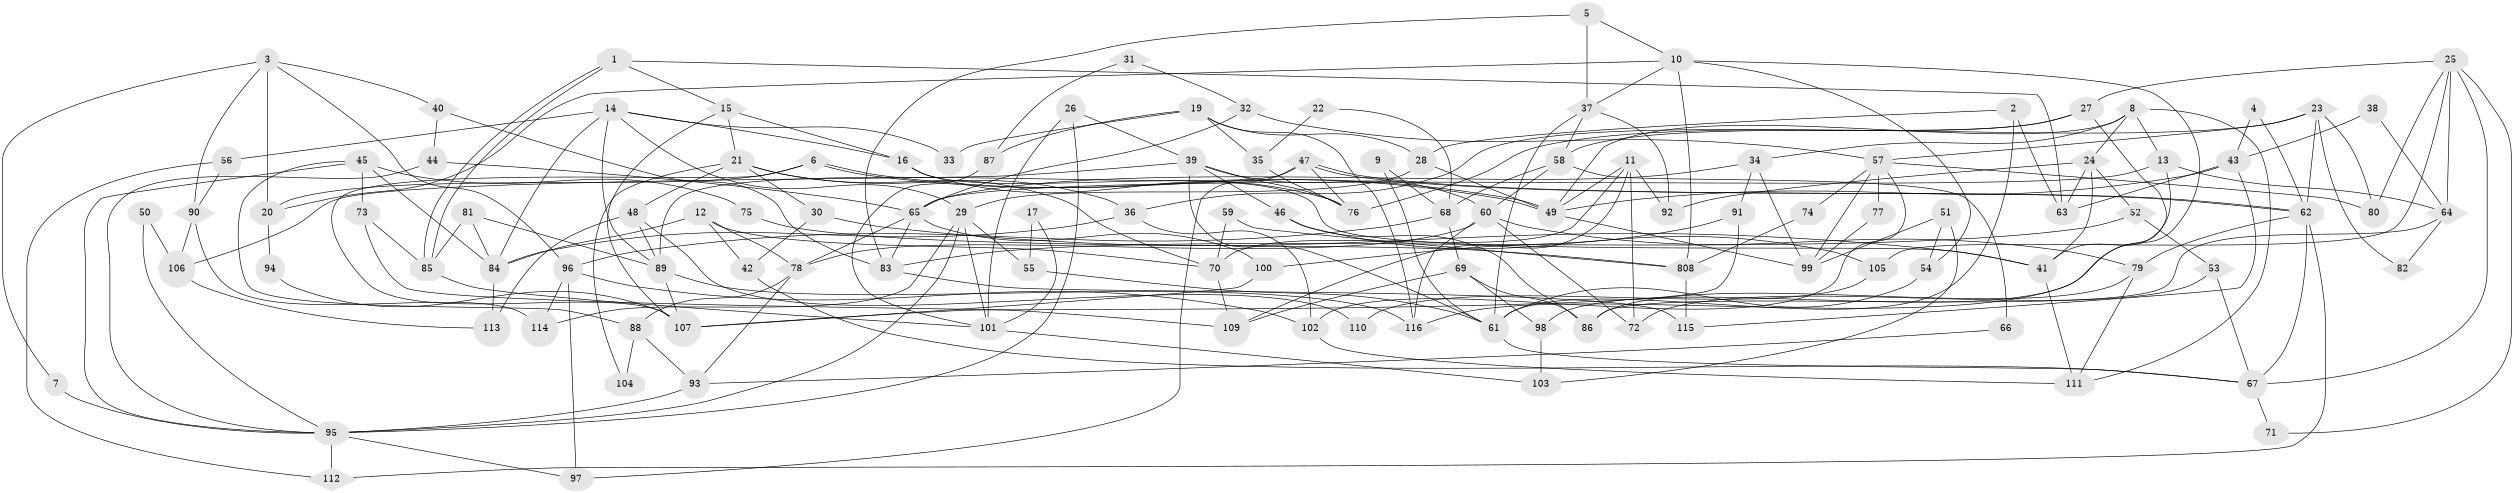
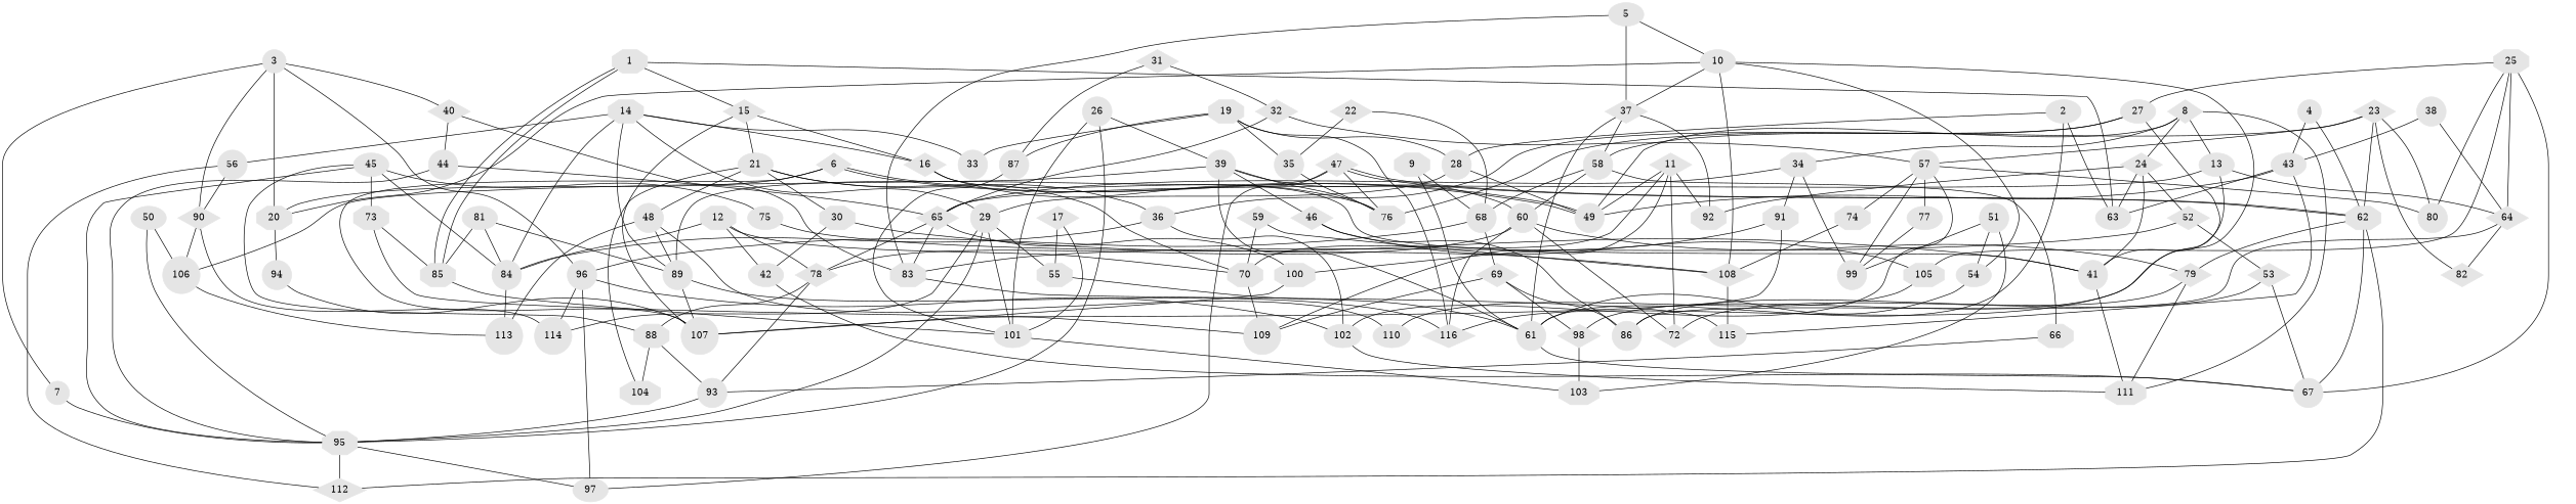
  graph {
    node [color=gray90 shape=circle style=filled]
    1 [shape=octagon]
    15 [shape=diamond]
    63 [shape=ellipse]
    85 [shape=octagon]
    107
    16 [shape=diamond]
    21 [shape=ellipse]
    101 [shape=ellipse]
    2 [shape=ellipse]
    28
    61
    49
    29
    67
    3
    7
    20 [shape=octagon]
    40 [shape=diamond]
    90 [shape=diamond]
    96
    95 [shape=octagon]
    94
    83 [shape=octagon]
    44
    114
    106
    102 [shape=ellipse]
    97 [shape=ellipse]
    43 [shape=ellipse]
    4
    62 [shape=octagon]
    115 [shape=ellipse]
    112 [shape=diamond]
    79 [shape=diamond]
    5 [shape=ellipse]
    10 [shape=ellipse]
    37 [shape=diamond]
    54 [shape=ellipse]
-   108 [shape=diamond label=808]
+   108 [shape=diamond]
    116 [shape=diamond]
    92 [shape=octagon]
    58
    6 [shape=diamond]
    99
    8 [shape=diamond]
    13 [shape=ellipse]
    24 [shape=diamond]
    34 [shape=octagon]
    111 [shape=octagon]
    41
    64 [shape=diamond]
    65 [shape=diamond]
    52 [shape=diamond]
    91 [shape=octagon]
    9 [shape=octagon]
    68
    69 [shape=diamond]
    11 [shape=diamond]
    70 [shape=octagon]
    72 [shape=diamond]
    109
    12 [shape=octagon]
    42 [shape=ellipse]
    78 [shape=diamond]
    84
    88 [shape=octagon]
    93
    113
    82 [shape=diamond]
    86
    100 [shape=octagon]
    14 [shape=octagon]
    33
    56
    89
    76 [shape=octagon]
    55 [shape=octagon]
    30 [shape=octagon]
    36 [shape=ellipse]
    48
    104 [shape=octagon]
    17 [shape=diamond]
    103 [shape=octagon]
    75 [shape=ellipse]
    19 [shape=octagon]
    35
    87
    110 [shape=ellipse]
    22 [shape=diamond]
    23 [shape=diamond]
    57
    80
    74 [shape=octagon]
    77 [shape=ellipse]
    53 [shape=diamond]
    25 [shape=octagon]
    27 [shape=ellipse]
-   71 [shape=octagon]
    105 [shape=octagon]
    98 [shape=diamond]
    26
    39
    46 [shape=diamond]
    60
    66 [shape=octagon]
    31 [shape=diamond]
    32 [shape=diamond]
    38
    45 [shape=ellipse]
    73 [shape=octagon]
    47 [shape=diamond]
    50 [shape=ellipse]
    51
    59 [shape=diamond]
    81 [shape=ellipse]
    1 -- 15
    1 -- 63
    1 -- 85
    1 -- 85
    15 -- 107
    15 -- 16
    15 -- 21
    85 -- 101
    16 -- 41
    16 -- 76
    21 -- 70
    21 -- 30
    21 -- 36
    21 -- 48
    21 -- 104
    101 -- 103
    2 -- 63
    2 -- 28
    2 -- 61
    28 -- 49
    28 -- 29
    61 -- 67
-   49 -- 99
    29 -- 101
    29 -- 95
    29 -- 114
    29 -- 55
-   67 -- 71
    3 -- 7
    3 -- 20
    3 -- 40
    3 -- 90
    3 -- 96
    7 -- 95
    20 -- 94
    40 -- 83
    40 -- 44
    90 -- 114
    90 -- 106
    96 -- 114
    96 -- 102
    96 -- 97
    95 -- 97
    95 -- 112
    94 -- 107
    83 -- 115
    44 -- 95
    44 -- 65
    106 -- 113
    102 -- 111
    43 -- 63
    43 -- 49
    43 -- 115
    4 -- 43
    4 -- 62
    62 -- 67
    62 -- 112
    62 -- 79
    79 -- 111
    79 -- 86
    5 -- 83
    5 -- 10
    5 -- 37
    10 -- 20
    10 -- 37
    10 -- 54
    10 -- 108
    10 -- 116
    37 -- 61
    37 -- 92
    37 -- 58
    54 -- 61
    108 -- 115
    58 -- 68
    58 -- 60
    58 -- 66
    6 -- 107
    6 -- 49
    6 -- 49
    6 -- 20
    8 -- 49
    8 -- 13
    8 -- 24
    8 -- 34
    8 -- 111
    13 -- 41
    13 -- 64
    13 -- 65
    24 -- 63
    24 -- 92
    24 -- 41
    24 -- 52
    34 -- 99
    34 -- 65
    34 -- 91
    41 -- 111
    64 -- 82
    64 -- 86
    65 -- 83
    65 -- 78
    65 -- 100
    52 -- 83
    52 -- 53
    91 -- 107
    91 -- 100
    9 -- 61
    9 -- 68
    68 -- 96
    68 -- 69
    69 -- 109
    69 -- 86
    69 -- 98
    11 -- 49
    11 -- 92
    11 -- 70
    11 -- 72
    11 -- 109
    70 -- 109
    12 -- 70
    12 -- 42
    12 -- 78
    12 -- 84
    42 -- 67
    78 -- 88
    78 -- 93
    84 -- 113
    88 -- 93
    88 -- 104
    93 -- 95
    100 -- 107
    14 -- 16
    14 -- 29
    14 -- 84
    14 -- 33
    14 -- 56
    14 -- 89
    56 -- 90
    56 -- 112
    89 -- 107
    89 -- 116
    55 -- 61
    30 -- 41
    30 -- 42
    36 -- 102
    36 -- 84
    48 -- 113
    48 -- 89
    48 -- 110
    17 -- 101
    17 -- 55
    75 -- 108
    19 -- 28
    19 -- 116
    19 -- 33
    19 -- 35
    19 -- 87
    35 -- 76
    87 -- 101
    22 -- 68
    22 -- 35
    23 -- 62
    23 -- 82
    23 -- 76
    23 -- 57
    23 -- 80
    57 -- 102
    57 -- 99
    57 -- 80
    57 -- 74
    57 -- 77
    74 -- 108
    77 -- 99
    53 -- 67
    53 -- 72
    25 -- 67
    25 -- 64
    25 -- 80
    25 -- 27
-   25 -- 71
    25 -- 105
    27 -- 58
    27 -- 36
    27 -- 98
    105 -- 110
    98 -- 103
    26 -- 101
    26 -- 95
    26 -- 39
    39 -- 61
    39 -- 106
    39 -- 76
    39 -- 46
    39 -- 60
    46 -- 86
    46 -- 105
    60 -- 79
    60 -- 116
    60 -- 72
    60 -- 78
    66 -- 93
    31 -- 87
    31 -- 32
    32 -- 65
    32 -- 57
    38 -- 43
    38 -- 64
    45 -- 95
    45 -- 84
    45 -- 88
    45 -- 75
    45 -- 73
    73 -- 85
    73 -- 109
    47 -- 97
    47 -- 62
    47 -- 62
    47 -- 89
    47 -- 76
    50 -- 95
    50 -- 106
    51 -- 54
    51 -- 99
    51 -- 103
    59 -- 108
    59 -- 70
    81 -- 85
    81 -- 84
    81 -- 89
  }
